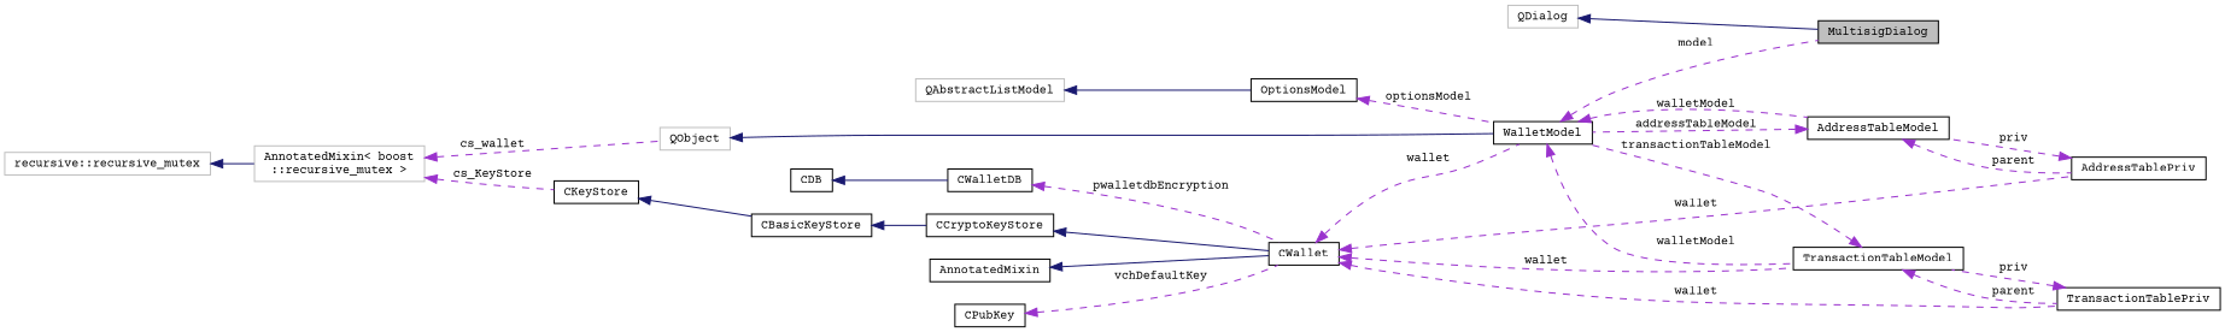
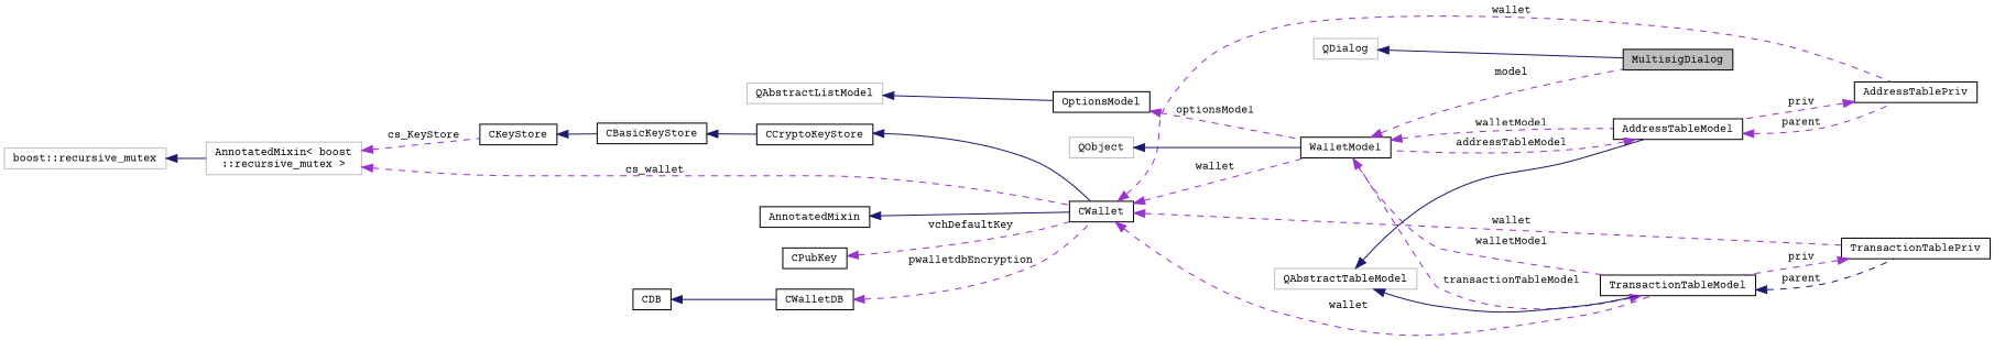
  digraph {
    fontname="Courier Prime"
    rankdir=LR
    node [color=black fillcolor=white fontname="Courier Prime" fontsize=10 shape=record style=filled]
    edge [color=darkorchid3 dir=back fontname="Courier Prime" fontsize=10 labelfontname=Helvetica labelfontsize=10 style=dashed]
    n1 [fillcolor=grey75 fontcolor=black height=0.2 label=MultisigDialog width=0.4]
    n2 [color=grey75 height=0.2 label=QDialog width=0.4]
    n3 [height=0.2 label=WalletModel width=0.4]
    n4 [height=0.2 label=TransactionTableModel width=0.4]
    n5 [height=0.2 label=AddressTableModel width=0.4]
    n6 [height=0.2 label=TransactionTablePriv width=0.4]
    n7 [height=0.2 label=AddressTablePriv width=0.4]
    n8 [color=grey75 height=0.2 label=QObject width=0.4]
+   n9 [color=grey75 height=0.2 label=QAbstractTableModel width=0.4]
    n10 [height=0.2 label=CWallet width=0.4]
    n11 [height=0.2 label=CCryptoKeyStore width=0.4]
    n12 [height=0.2 label=CBasicKeyStore width=0.4]
    n13 [height=0.2 label=CKeyStore width=0.4]
    n14 [color=grey75 height=0.2 label="AnnotatedMixin\< boost\l::recursive_mutex \>" width=0.4]
-   n15 [color=grey75 height=0.2 label="recursive::recursive_mutex" width=0.4]
+   n15 [color=grey75 height=0.2 label="boost::recursive_mutex" width=0.4]
    n16 [height=0.2 label=AnnotatedMixin width=0.4]
    n17 [height=0.2 label=CPubKey width=0.4]
    n18 [height=0.2 label=CWalletDB width=0.4]
    n19 [height=0.2 label=CDB width=0.4]
    n20 [height=0.2 label=OptionsModel width=0.4]
    n21 [color=grey75 height=0.2 label=QAbstractListModel width=0.4]
    n2 -> n1 [color=midnightblue style=solid]
    n3 -> n1 [label=" model"]
    n3 -> n4 [label=" walletModel"]
    n3 -> n5 [label=" walletModel"]
    n4 -> n3 [label=" transactionTableModel"]
-   n4 -> n6 [label=" parent"]
+   n4 -> n6 [color=midnightblue label=" parent"]
    n5 -> n3 [label=" addressTableModel"]
    n5 -> n7 [label=" parent"]
    n6 -> n4 [label=" priv"]
    n7 -> n5 [label=" priv"]
    n8 -> n3 [color=midnightblue style=solid]
+   n9 -> n4 [color=midnightblue style=solid]
+   n9 -> n5 [color=midnightblue style=solid]
    n10 -> n3 [label=" wallet"]
    n10 -> n4 [label=" wallet"]
    n10 -> n6 [label=" wallet"]
    n10 -> n7 [label=" wallet"]
    n11 -> n10 [color=midnightblue style=solid]
    n12 -> n11 [color=midnightblue style=solid]
    n13 -> n12 [color=midnightblue style=solid]
-   n14 -> n8 [label=" cs_wallet"]
+   n14 -> n10 [label=" cs_wallet"]
    n14 -> n13 [label=" cs_KeyStore"]
    n15 -> n14 [color=midnightblue style=solid]
    n16 -> n10 [color=midnightblue style=solid]
    n17 -> n10 [label=" vchDefaultKey"]
    n18 -> n10 [label=" pwalletdbEncryption"]
    n19 -> n18 [color=midnightblue style=solid]
    n20 -> n3 [label=" optionsModel"]
    n21 -> n20 [color=midnightblue style=solid]
  }
